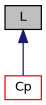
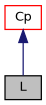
  digraph {
    rankdir=TB
    node [fontname=Helvetica fontsize=10 shape=record]
    n1 [color=black fillcolor=grey75 fontcolor=black height=0.2 label=L style=filled width=0.4]
    n2 [color=red height=0.2 label=Cp width=0.4]
-   n1 -> n2 [color=midnightblue dir=back fontname=Helvetica fontsize=10 labelfontname=Helvetica labelfontsize=10 style=solid]
+   n2 -> n1 [color=midnightblue dir=back fontname=Helvetica fontsize=10 labelfontname=Helvetica labelfontsize=10 style=solid]
  }
